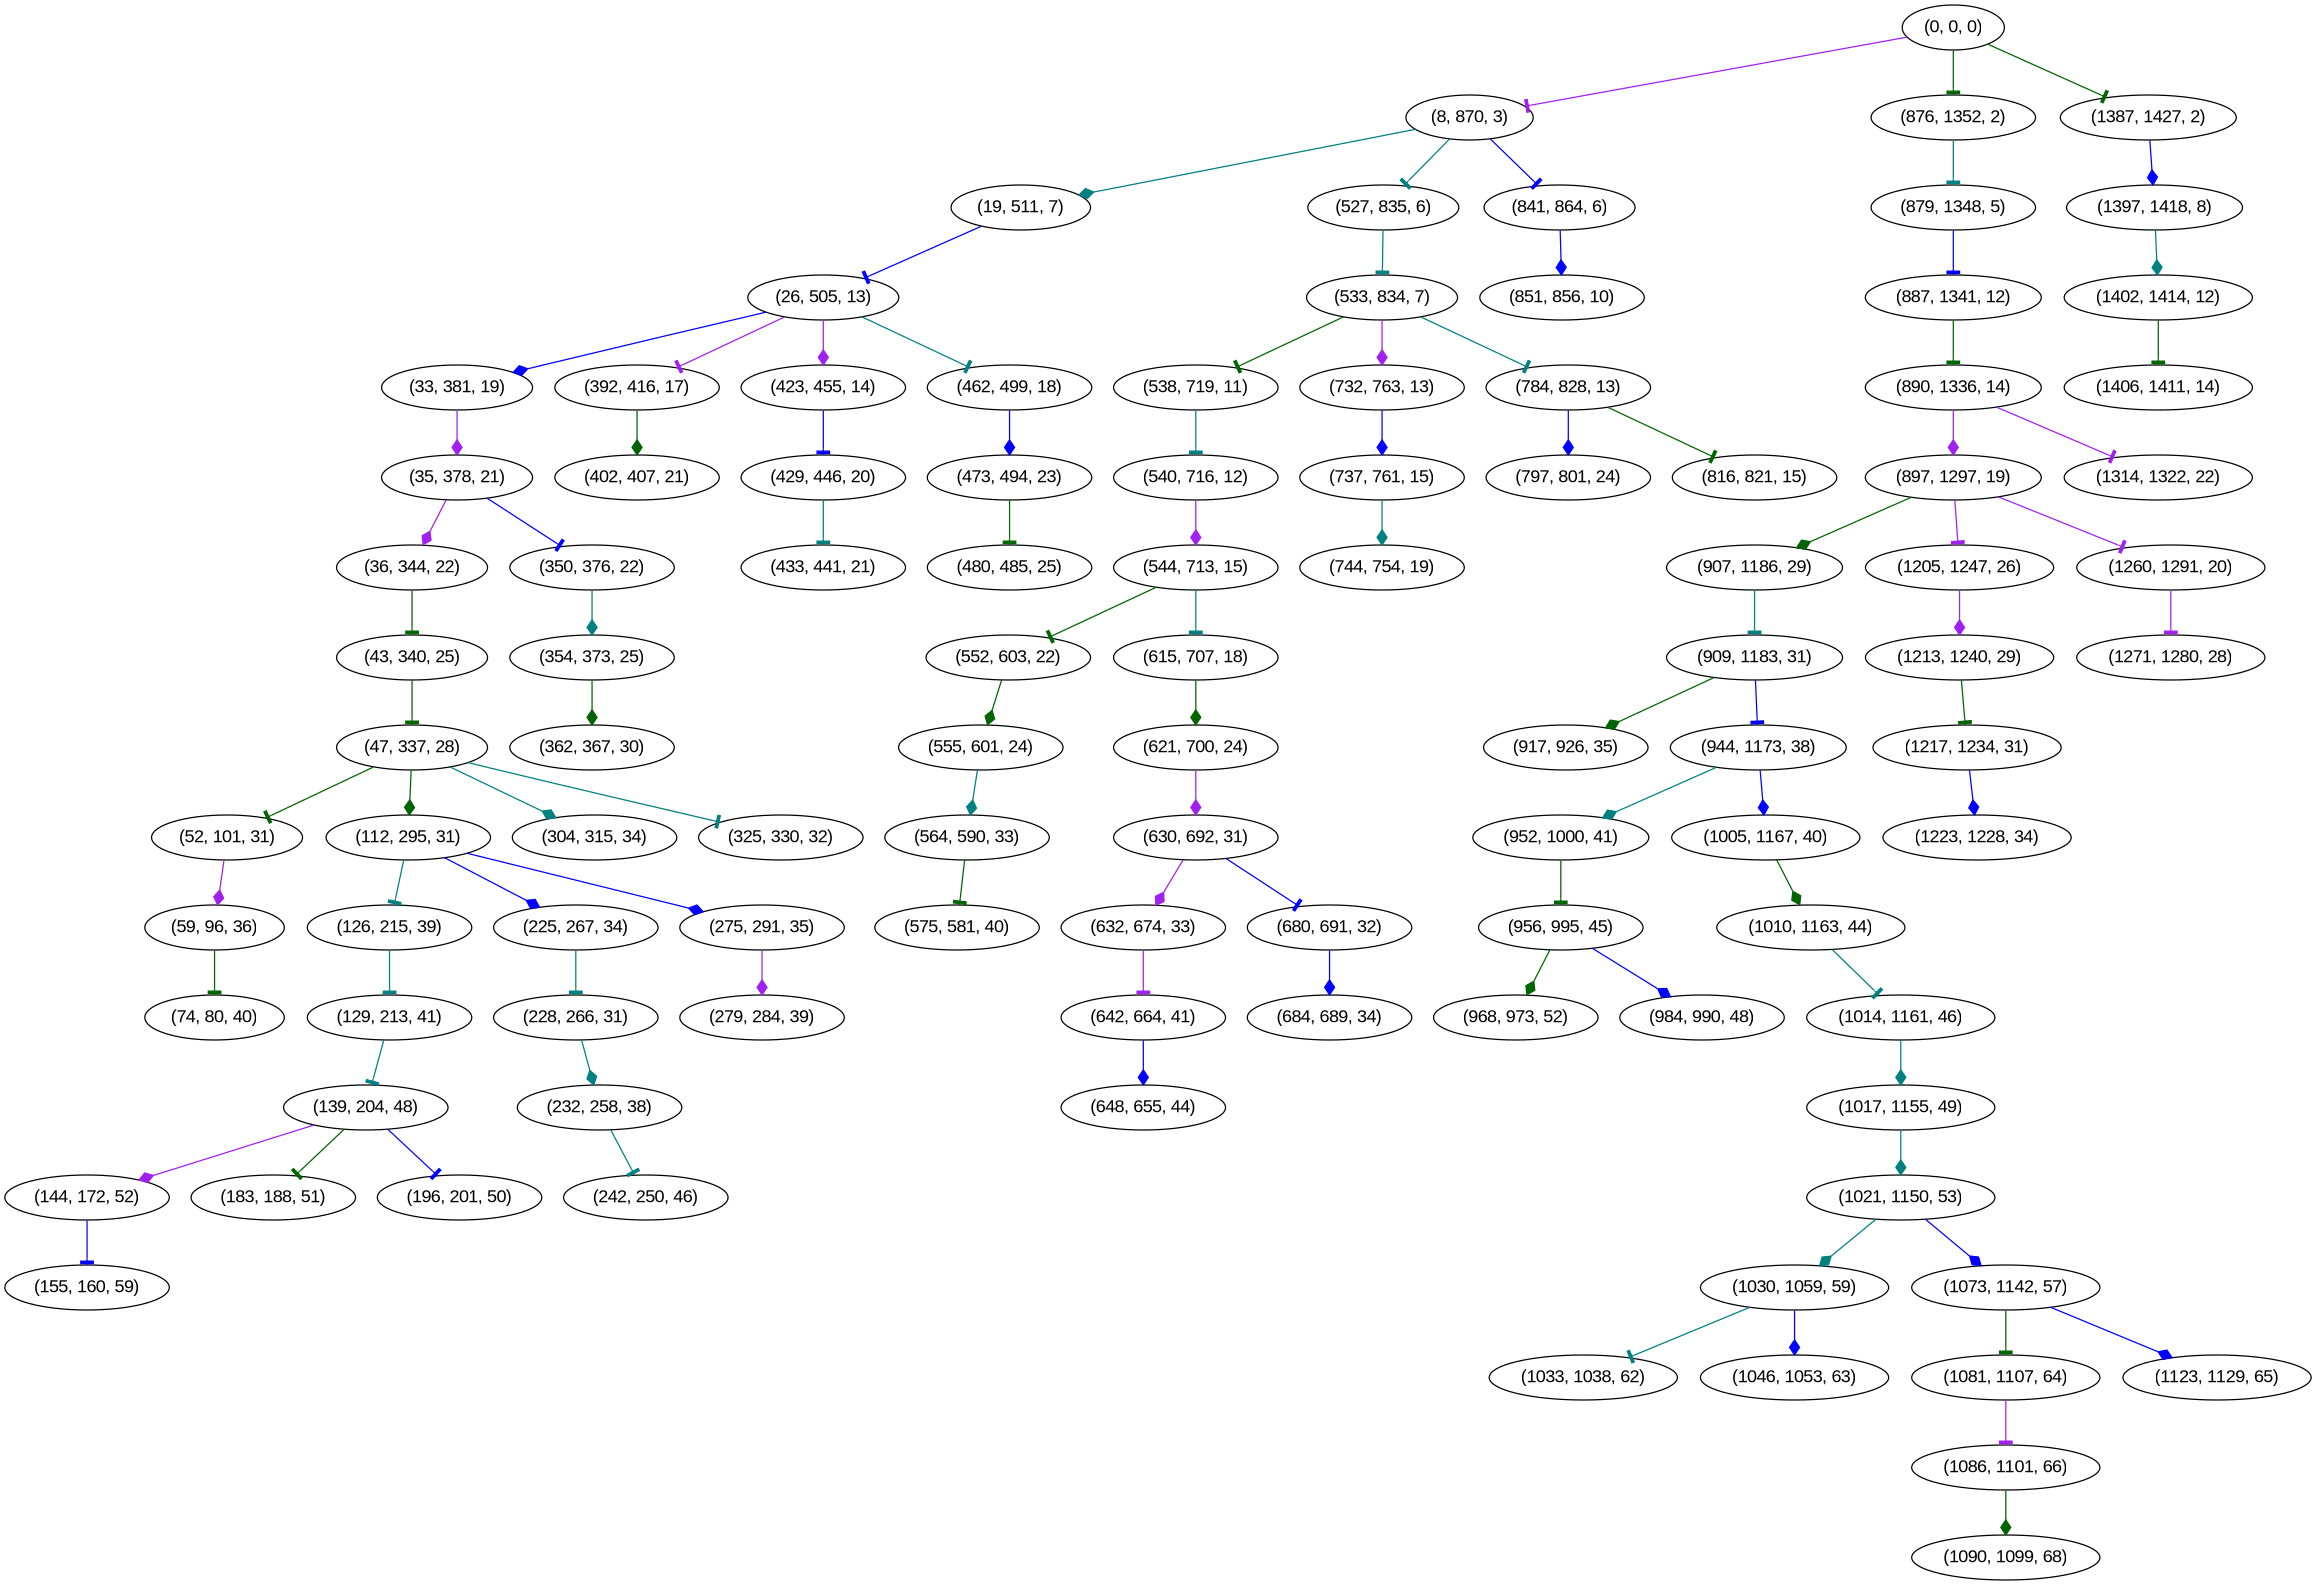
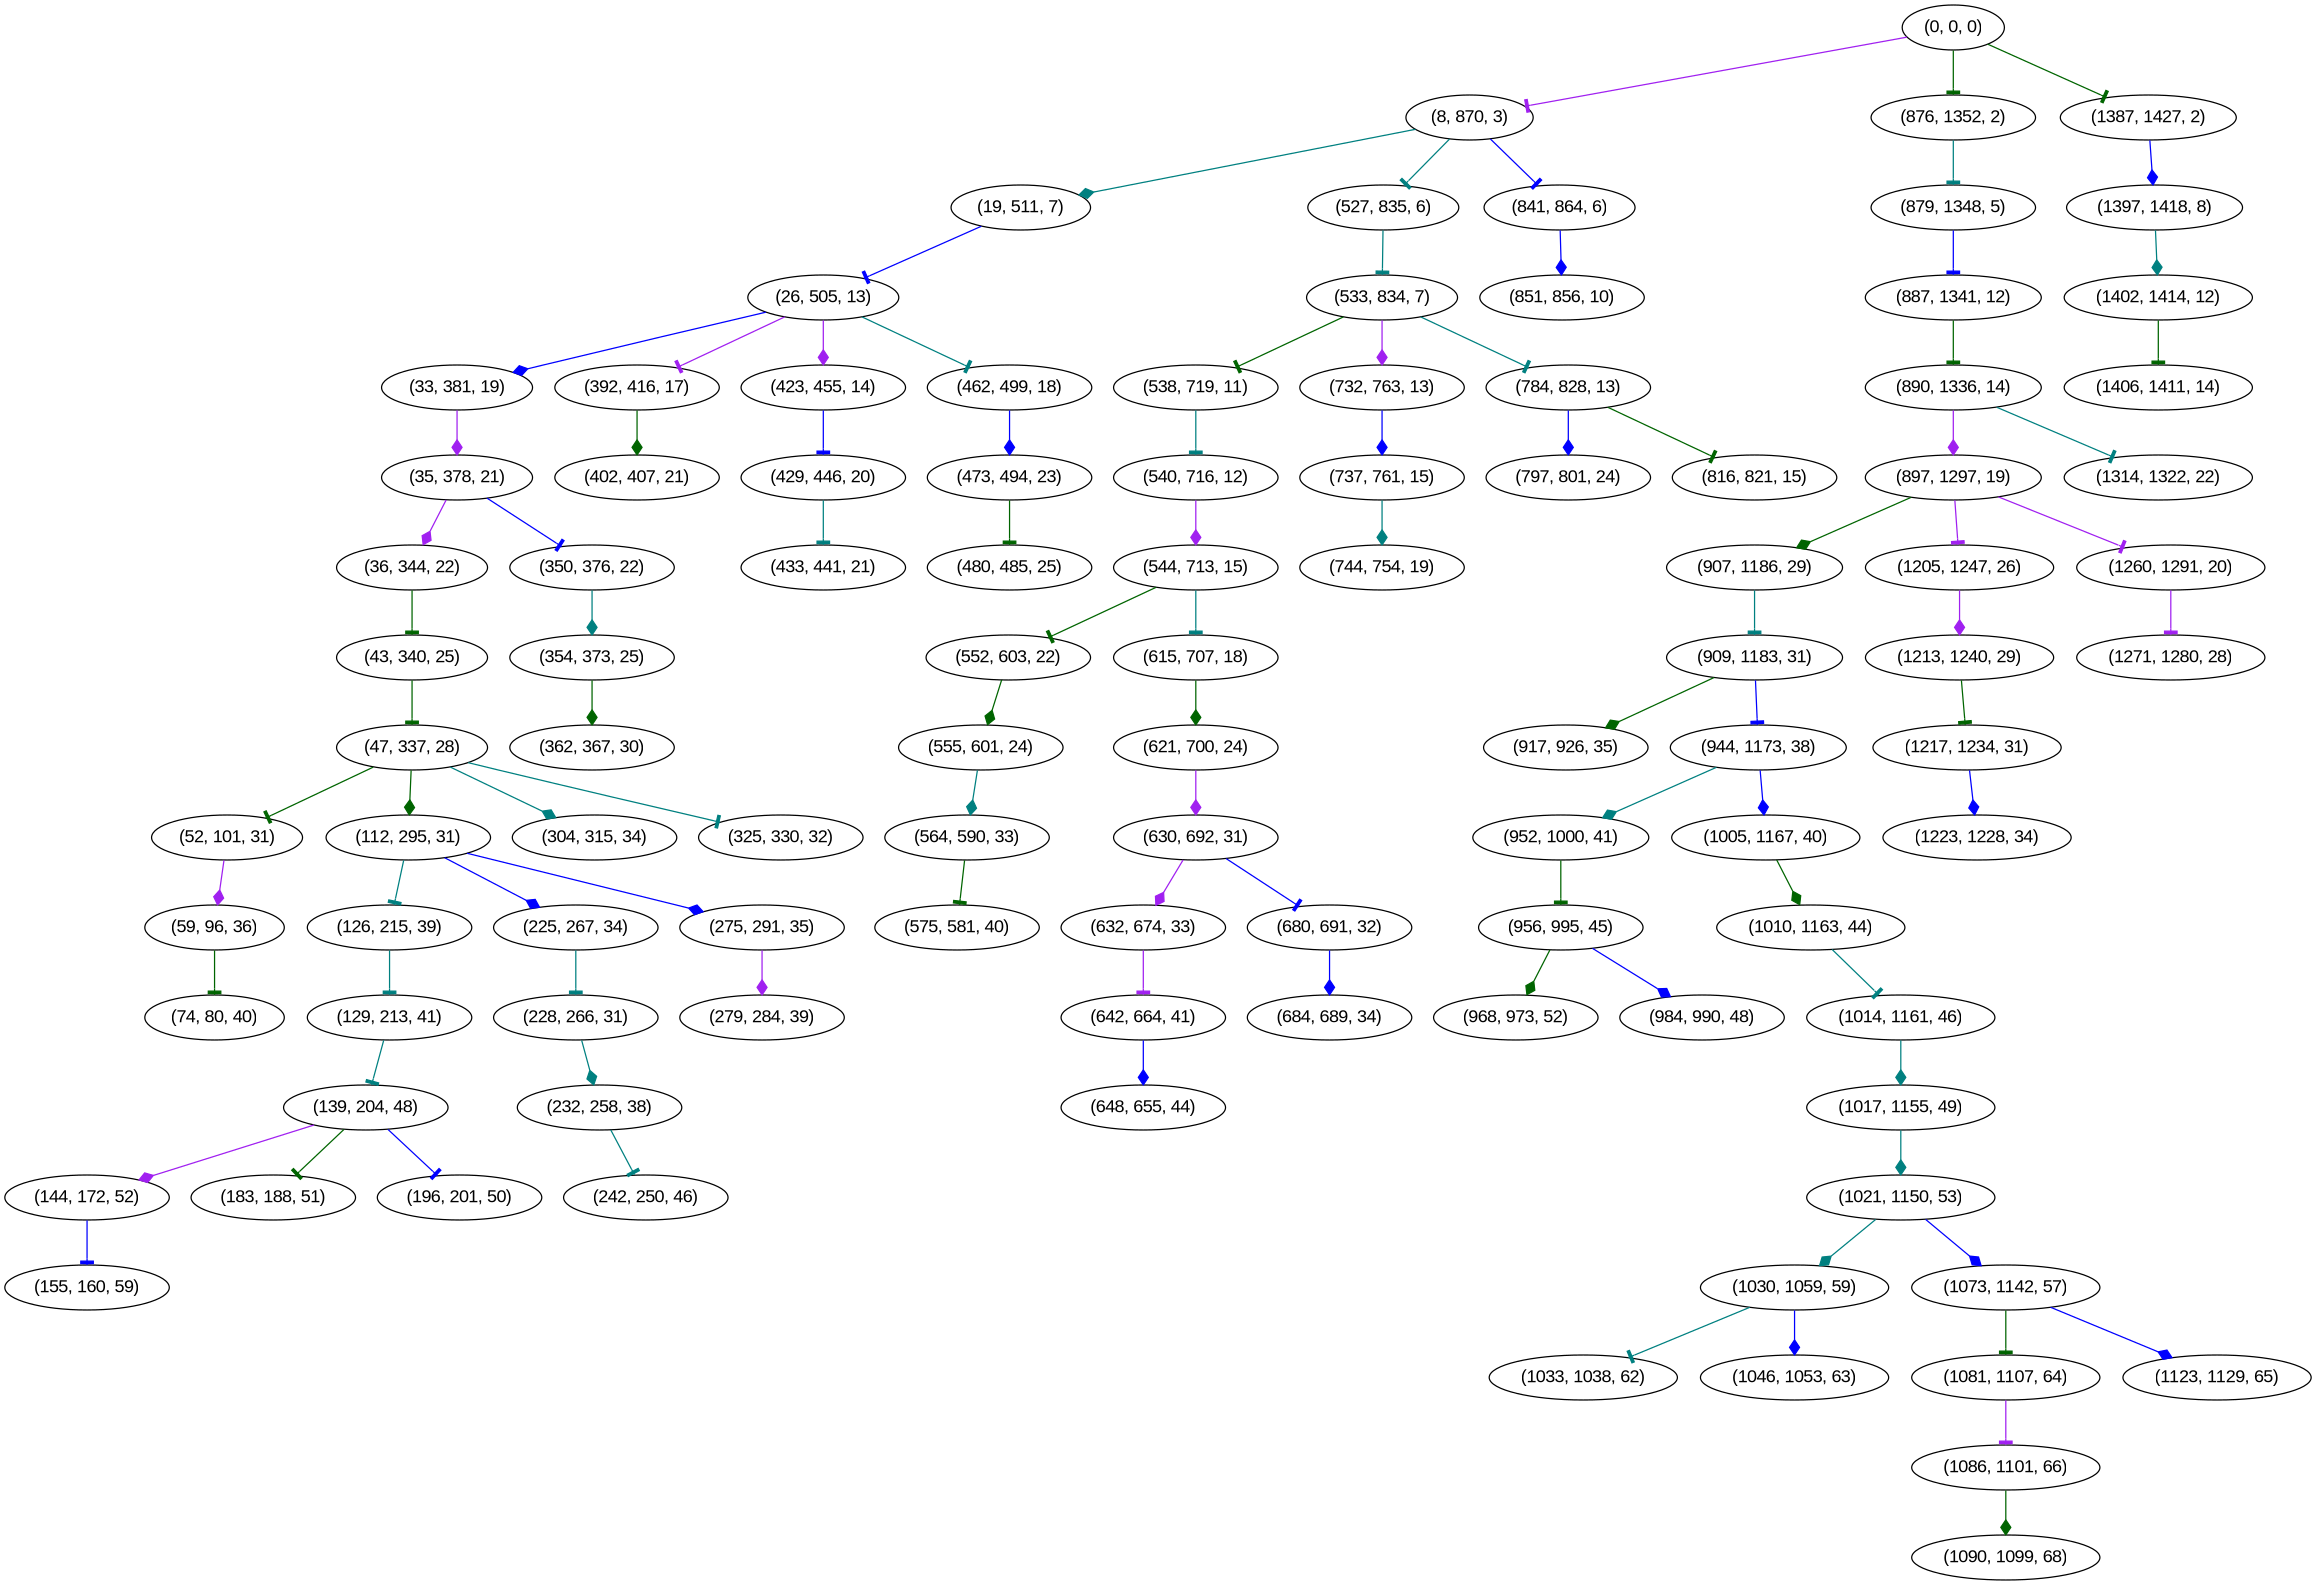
  digraph {
    fontname="Liberation Sans"
    node [fontname="Liberation Sans"]
    edge [arrowhead=tee color=teal fontname="Liberation Sans"]
    "(0, 0, 0)"
    "(8, 870, 3)"
    "(876, 1352, 2)"
    "(1387, 1427, 2)"
    "(19, 511, 7)"
    "(527, 835, 6)"
    "(841, 864, 6)"
    "(879, 1348, 5)"
    "(1397, 1418, 8)"
    "(26, 505, 13)"
    "(533, 834, 7)"
    "(851, 856, 10)"
    "(33, 381, 19)"
    "(392, 416, 17)"
    "(423, 455, 14)"
    "(462, 499, 18)"
    "(35, 378, 21)"
    "(402, 407, 21)"
    "(429, 446, 20)"
    "(473, 494, 23)"
    "(36, 344, 22)"
    "(350, 376, 22)"
    "(43, 340, 25)"
    "(354, 373, 25)"
    "(47, 337, 28)"
    "(52, 101, 31)"
    "(112, 295, 31)"
    "(304, 315, 34)"
    "(325, 330, 32)"
    "(59, 96, 36)"
    "(126, 215, 39)"
    "(225, 267, 34)"
    "(275, 291, 35)"
    "(74, 80, 40)"
    "(129, 213, 41)"
    n36 [label="(228, 266, 31)"]
    "(279, 284, 39)"
    "(139, 204, 48)"
    "(144, 172, 52)"
    "(183, 188, 51)"
    "(196, 201, 50)"
    "(155, 160, 59)"
    "(232, 258, 38)"
    "(242, 250, 46)"
    "(362, 367, 30)"
    "(433, 441, 21)"
    "(480, 485, 25)"
    "(538, 719, 11)"
    "(732, 763, 13)"
    "(784, 828, 13)"
    "(540, 716, 12)"
    "(737, 761, 15)"
    "(797, 801, 24)"
    "(816, 821, 15)"
    "(544, 713, 15)"
    "(552, 603, 22)"
    "(615, 707, 18)"
    "(555, 601, 24)"
    "(621, 700, 24)"
    "(564, 590, 33)"
    "(575, 581, 40)"
    "(630, 692, 31)"
    "(632, 674, 33)"
    "(680, 691, 32)"
    "(642, 664, 41)"
    "(684, 689, 34)"
    "(648, 655, 44)"
    "(744, 754, 19)"
    "(887, 1341, 12)"
    "(890, 1336, 14)"
    "(897, 1297, 19)"
    "(1314, 1322, 22)"
    "(907, 1186, 29)"
    "(1205, 1247, 26)"
    "(1260, 1291, 20)"
    "(909, 1183, 31)"
    "(1213, 1240, 29)"
    "(1271, 1280, 28)"
    "(917, 926, 35)"
    "(944, 1173, 38)"
    "(952, 1000, 41)"
    "(1005, 1167, 40)"
    "(956, 995, 45)"
    "(1010, 1163, 44)"
    "(968, 973, 52)"
    "(984, 990, 48)"
    "(1014, 1161, 46)"
    "(1017, 1155, 49)"
    "(1021, 1150, 53)"
    "(1030, 1059, 59)"
    "(1073, 1142, 57)"
    "(1033, 1038, 62)"
    "(1046, 1053, 63)"
    "(1081, 1107, 64)"
    "(1123, 1129, 65)"
    "(1086, 1101, 66)"
    "(1090, 1099, 68)"
    "(1217, 1234, 31)"
    "(1223, 1228, 34)"
    "(1402, 1414, 12)"
    "(1406, 1411, 14)"
    "(0, 0, 0)" -> "(8, 870, 3)" [color=purple]
    "(0, 0, 0)" -> "(876, 1352, 2)" [color=darkgreen]
    "(0, 0, 0)" -> "(1387, 1427, 2)" [color=darkgreen]
    "(8, 870, 3)" -> "(19, 511, 7)" [arrowhead=diamond]
    "(8, 870, 3)" -> "(527, 835, 6)"
    "(8, 870, 3)" -> "(841, 864, 6)" [color=blue]
    "(876, 1352, 2)" -> "(879, 1348, 5)"
    "(1387, 1427, 2)" -> "(1397, 1418, 8)" [arrowhead=diamond color=blue]
    "(19, 511, 7)" -> "(26, 505, 13)" [color=blue]
    "(527, 835, 6)" -> "(533, 834, 7)"
    "(841, 864, 6)" -> "(851, 856, 10)" [arrowhead=diamond color=blue]
    "(879, 1348, 5)" -> "(887, 1341, 12)" [color=blue]
    "(1397, 1418, 8)" -> "(1402, 1414, 12)" [arrowhead=diamond]
    "(26, 505, 13)" -> "(33, 381, 19)" [arrowhead=diamond color=blue]
    "(26, 505, 13)" -> "(392, 416, 17)" [color=purple]
    "(26, 505, 13)" -> "(423, 455, 14)" [arrowhead=diamond color=purple]
    "(26, 505, 13)" -> "(462, 499, 18)"
    "(533, 834, 7)" -> "(538, 719, 11)" [color=darkgreen]
    "(533, 834, 7)" -> "(732, 763, 13)" [arrowhead=diamond color=purple]
    "(533, 834, 7)" -> "(784, 828, 13)"
    "(33, 381, 19)" -> "(35, 378, 21)" [arrowhead=diamond color=purple]
    "(392, 416, 17)" -> "(402, 407, 21)" [arrowhead=diamond color=darkgreen]
    "(423, 455, 14)" -> "(429, 446, 20)" [color=blue]
    "(462, 499, 18)" -> "(473, 494, 23)" [arrowhead=diamond color=blue]
    "(35, 378, 21)" -> "(36, 344, 22)" [arrowhead=diamond color=purple]
    "(35, 378, 21)" -> "(350, 376, 22)" [color=blue]
    "(429, 446, 20)" -> "(433, 441, 21)"
    "(473, 494, 23)" -> "(480, 485, 25)" [color=darkgreen]
    "(36, 344, 22)" -> "(43, 340, 25)" [color=darkgreen]
    "(350, 376, 22)" -> "(354, 373, 25)" [arrowhead=diamond]
    "(43, 340, 25)" -> "(47, 337, 28)" [color=darkgreen]
    "(354, 373, 25)" -> "(362, 367, 30)" [arrowhead=diamond color=darkgreen]
    "(47, 337, 28)" -> "(52, 101, 31)" [color=darkgreen]
    "(47, 337, 28)" -> "(112, 295, 31)" [arrowhead=diamond color=darkgreen]
    "(47, 337, 28)" -> "(304, 315, 34)" [arrowhead=diamond]
    "(47, 337, 28)" -> "(325, 330, 32)"
    "(52, 101, 31)" -> "(59, 96, 36)" [arrowhead=diamond color=purple]
    "(112, 295, 31)" -> "(126, 215, 39)"
    "(112, 295, 31)" -> "(225, 267, 34)" [arrowhead=diamond color=blue]
    "(112, 295, 31)" -> "(275, 291, 35)" [arrowhead=diamond color=blue]
    "(59, 96, 36)" -> "(74, 80, 40)" [color=darkgreen]
    "(126, 215, 39)" -> "(129, 213, 41)"
    "(225, 267, 34)" -> n36
    "(275, 291, 35)" -> "(279, 284, 39)" [arrowhead=diamond color=purple]
    "(129, 213, 41)" -> "(139, 204, 48)"
    n36 -> "(232, 258, 38)" [arrowhead=diamond]
    "(139, 204, 48)" -> "(144, 172, 52)" [arrowhead=diamond color=purple]
    "(139, 204, 48)" -> "(183, 188, 51)" [color=darkgreen]
    "(139, 204, 48)" -> "(196, 201, 50)" [color=blue]
    "(144, 172, 52)" -> "(155, 160, 59)" [color=blue]
    "(232, 258, 38)" -> "(242, 250, 46)"
    "(538, 719, 11)" -> "(540, 716, 12)"
    "(732, 763, 13)" -> "(737, 761, 15)" [arrowhead=diamond color=blue]
    "(784, 828, 13)" -> "(797, 801, 24)" [arrowhead=diamond color=blue]
    "(784, 828, 13)" -> "(816, 821, 15)" [color=darkgreen]
    "(540, 716, 12)" -> "(544, 713, 15)" [arrowhead=diamond color=purple]
    "(737, 761, 15)" -> "(744, 754, 19)" [arrowhead=diamond]
    "(544, 713, 15)" -> "(552, 603, 22)" [color=darkgreen]
    "(544, 713, 15)" -> "(615, 707, 18)"
    "(552, 603, 22)" -> "(555, 601, 24)" [arrowhead=diamond color=darkgreen]
    "(615, 707, 18)" -> "(621, 700, 24)" [arrowhead=diamond color=darkgreen]
    "(555, 601, 24)" -> "(564, 590, 33)" [arrowhead=diamond]
    "(621, 700, 24)" -> "(630, 692, 31)" [arrowhead=diamond color=purple]
    "(564, 590, 33)" -> "(575, 581, 40)" [color=darkgreen]
    "(630, 692, 31)" -> "(632, 674, 33)" [arrowhead=diamond color=purple]
    "(630, 692, 31)" -> "(680, 691, 32)" [color=blue]
    "(632, 674, 33)" -> "(642, 664, 41)" [color=purple]
    "(680, 691, 32)" -> "(684, 689, 34)" [arrowhead=diamond color=blue]
    "(642, 664, 41)" -> "(648, 655, 44)" [arrowhead=diamond color=blue]
    "(887, 1341, 12)" -> "(890, 1336, 14)" [color=darkgreen]
    "(890, 1336, 14)" -> "(897, 1297, 19)" [arrowhead=diamond color=purple]
-   "(890, 1336, 14)" -> "(1314, 1322, 22)" [color=purple]
+   "(890, 1336, 14)" -> "(1314, 1322, 22)"
    "(897, 1297, 19)" -> "(907, 1186, 29)" [arrowhead=diamond color=darkgreen]
    "(897, 1297, 19)" -> "(1205, 1247, 26)" [color=purple]
    "(897, 1297, 19)" -> "(1260, 1291, 20)" [color=purple]
    "(907, 1186, 29)" -> "(909, 1183, 31)"
    "(1205, 1247, 26)" -> "(1213, 1240, 29)" [arrowhead=diamond color=purple]
    "(1260, 1291, 20)" -> "(1271, 1280, 28)" [color=purple]
    "(909, 1183, 31)" -> "(917, 926, 35)" [arrowhead=diamond color=darkgreen]
    "(909, 1183, 31)" -> "(944, 1173, 38)" [color=blue]
    "(1213, 1240, 29)" -> "(1217, 1234, 31)" [color=darkgreen]
    "(944, 1173, 38)" -> "(952, 1000, 41)" [arrowhead=diamond]
    "(944, 1173, 38)" -> "(1005, 1167, 40)" [arrowhead=diamond color=blue]
    "(952, 1000, 41)" -> "(956, 995, 45)" [color=darkgreen]
    "(1005, 1167, 40)" -> "(1010, 1163, 44)" [arrowhead=diamond color=darkgreen]
    "(956, 995, 45)" -> "(968, 973, 52)" [arrowhead=diamond color=darkgreen]
    "(956, 995, 45)" -> "(984, 990, 48)" [arrowhead=diamond color=blue]
    "(1010, 1163, 44)" -> "(1014, 1161, 46)"
    "(1014, 1161, 46)" -> "(1017, 1155, 49)" [arrowhead=diamond]
    "(1017, 1155, 49)" -> "(1021, 1150, 53)" [arrowhead=diamond]
    "(1021, 1150, 53)" -> "(1030, 1059, 59)" [arrowhead=diamond]
    "(1021, 1150, 53)" -> "(1073, 1142, 57)" [arrowhead=diamond color=blue]
    "(1030, 1059, 59)" -> "(1033, 1038, 62)"
    "(1030, 1059, 59)" -> "(1046, 1053, 63)" [arrowhead=diamond color=blue]
    "(1073, 1142, 57)" -> "(1081, 1107, 64)" [color=darkgreen]
    "(1073, 1142, 57)" -> "(1123, 1129, 65)" [arrowhead=diamond color=blue]
    "(1081, 1107, 64)" -> "(1086, 1101, 66)" [color=purple]
    "(1086, 1101, 66)" -> "(1090, 1099, 68)" [arrowhead=diamond color=darkgreen]
    "(1217, 1234, 31)" -> "(1223, 1228, 34)" [arrowhead=diamond color=blue]
    "(1402, 1414, 12)" -> "(1406, 1411, 14)" [color=darkgreen]
  }
